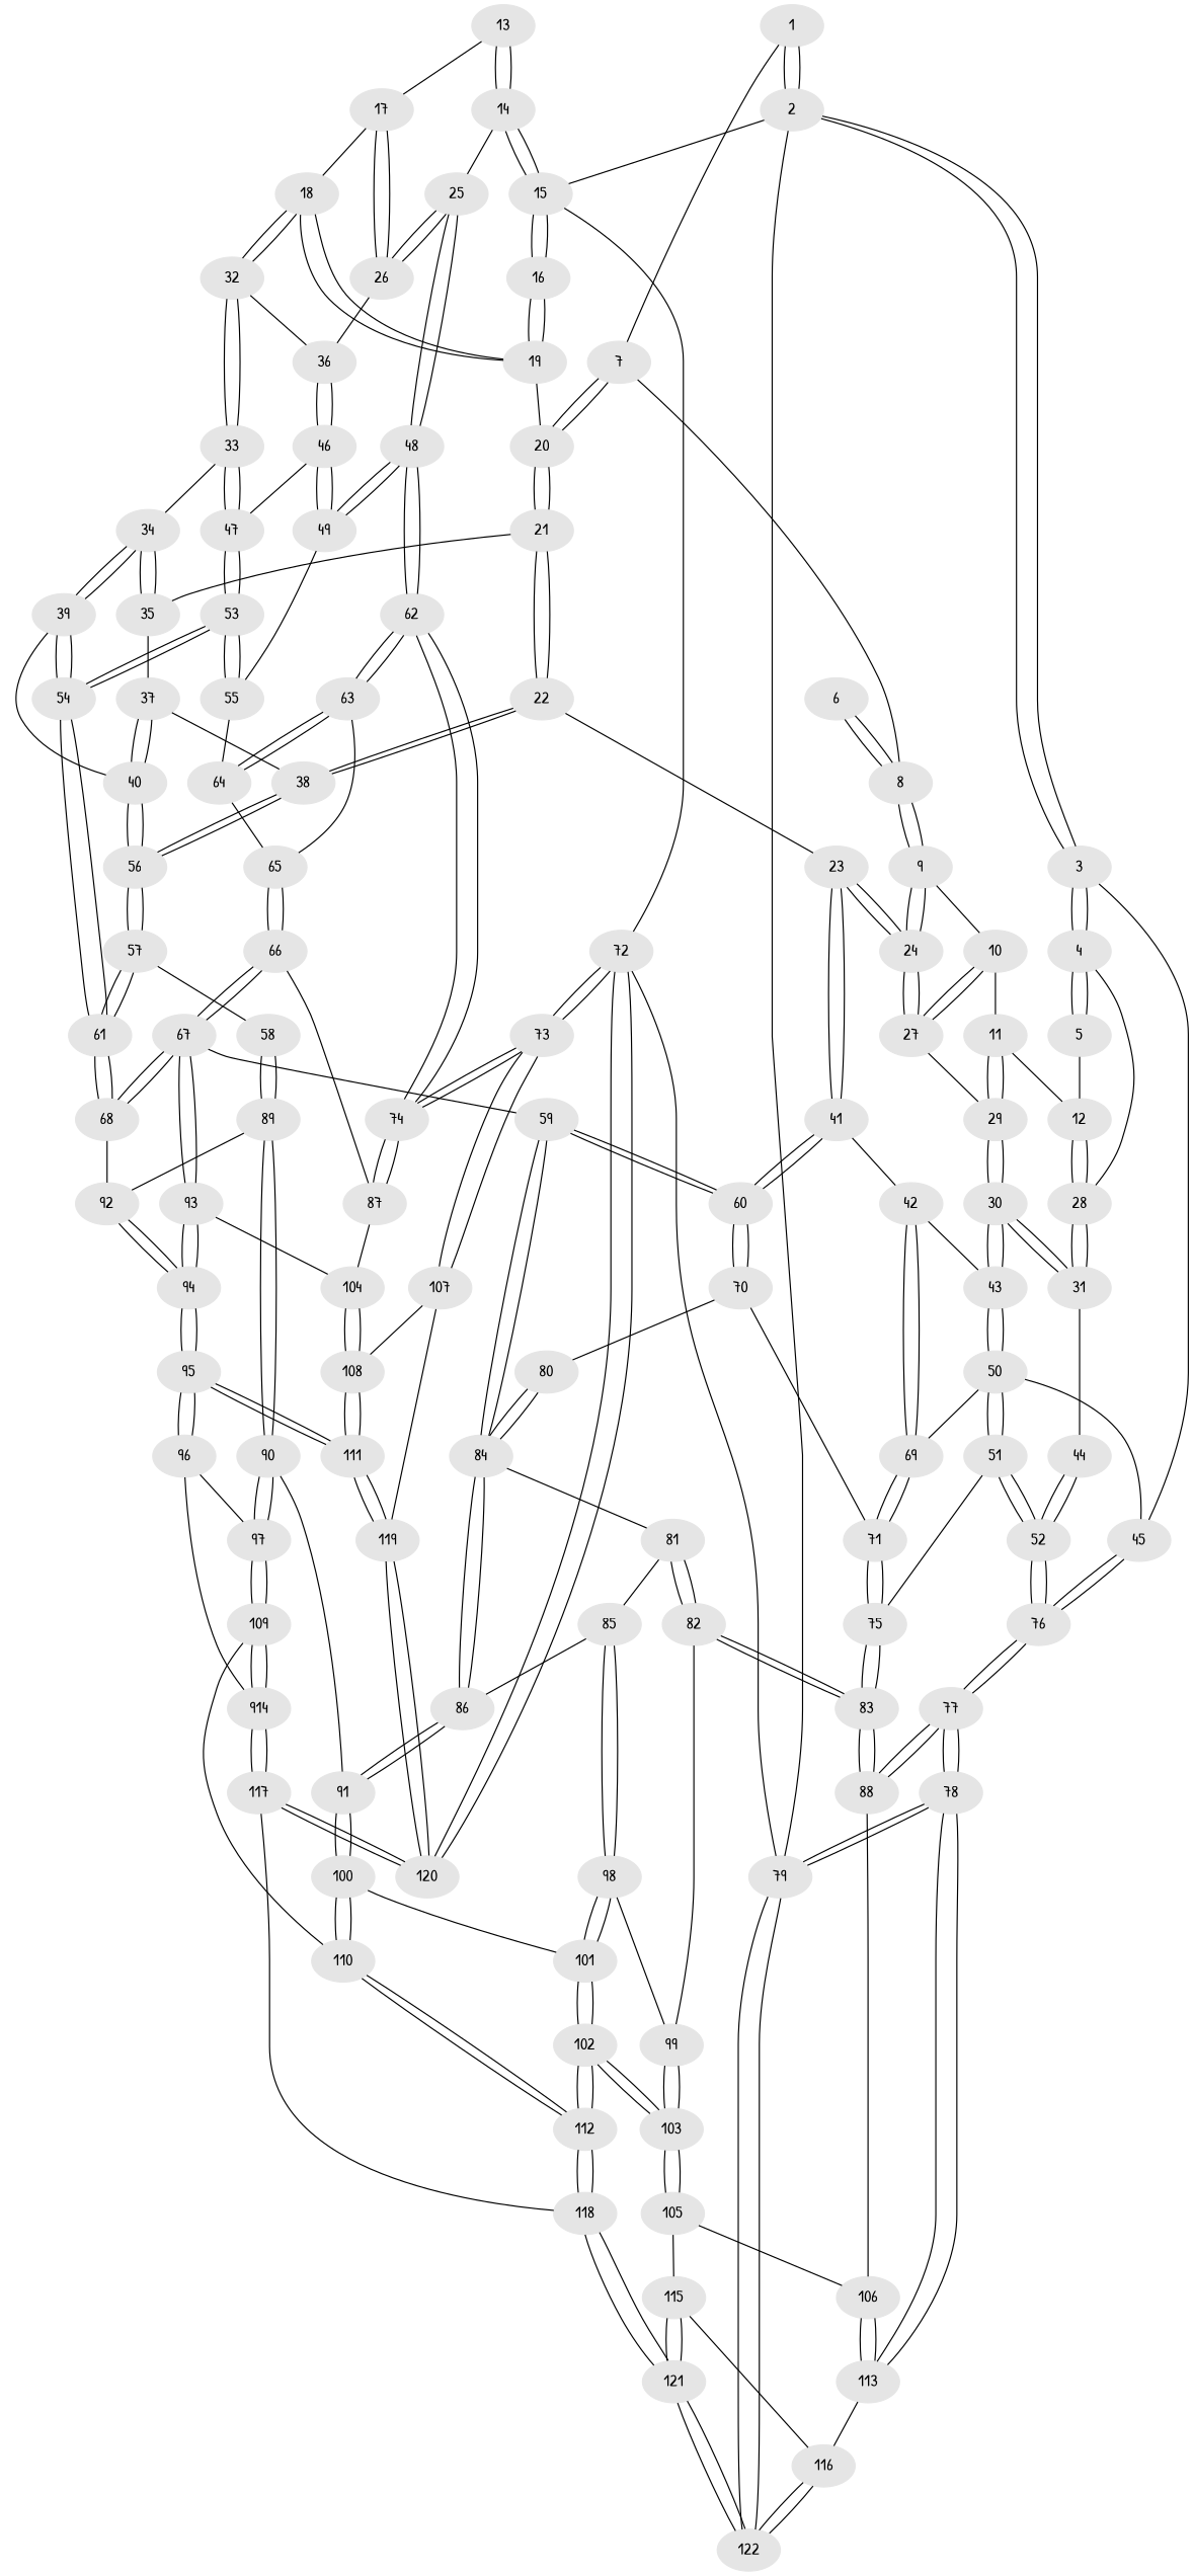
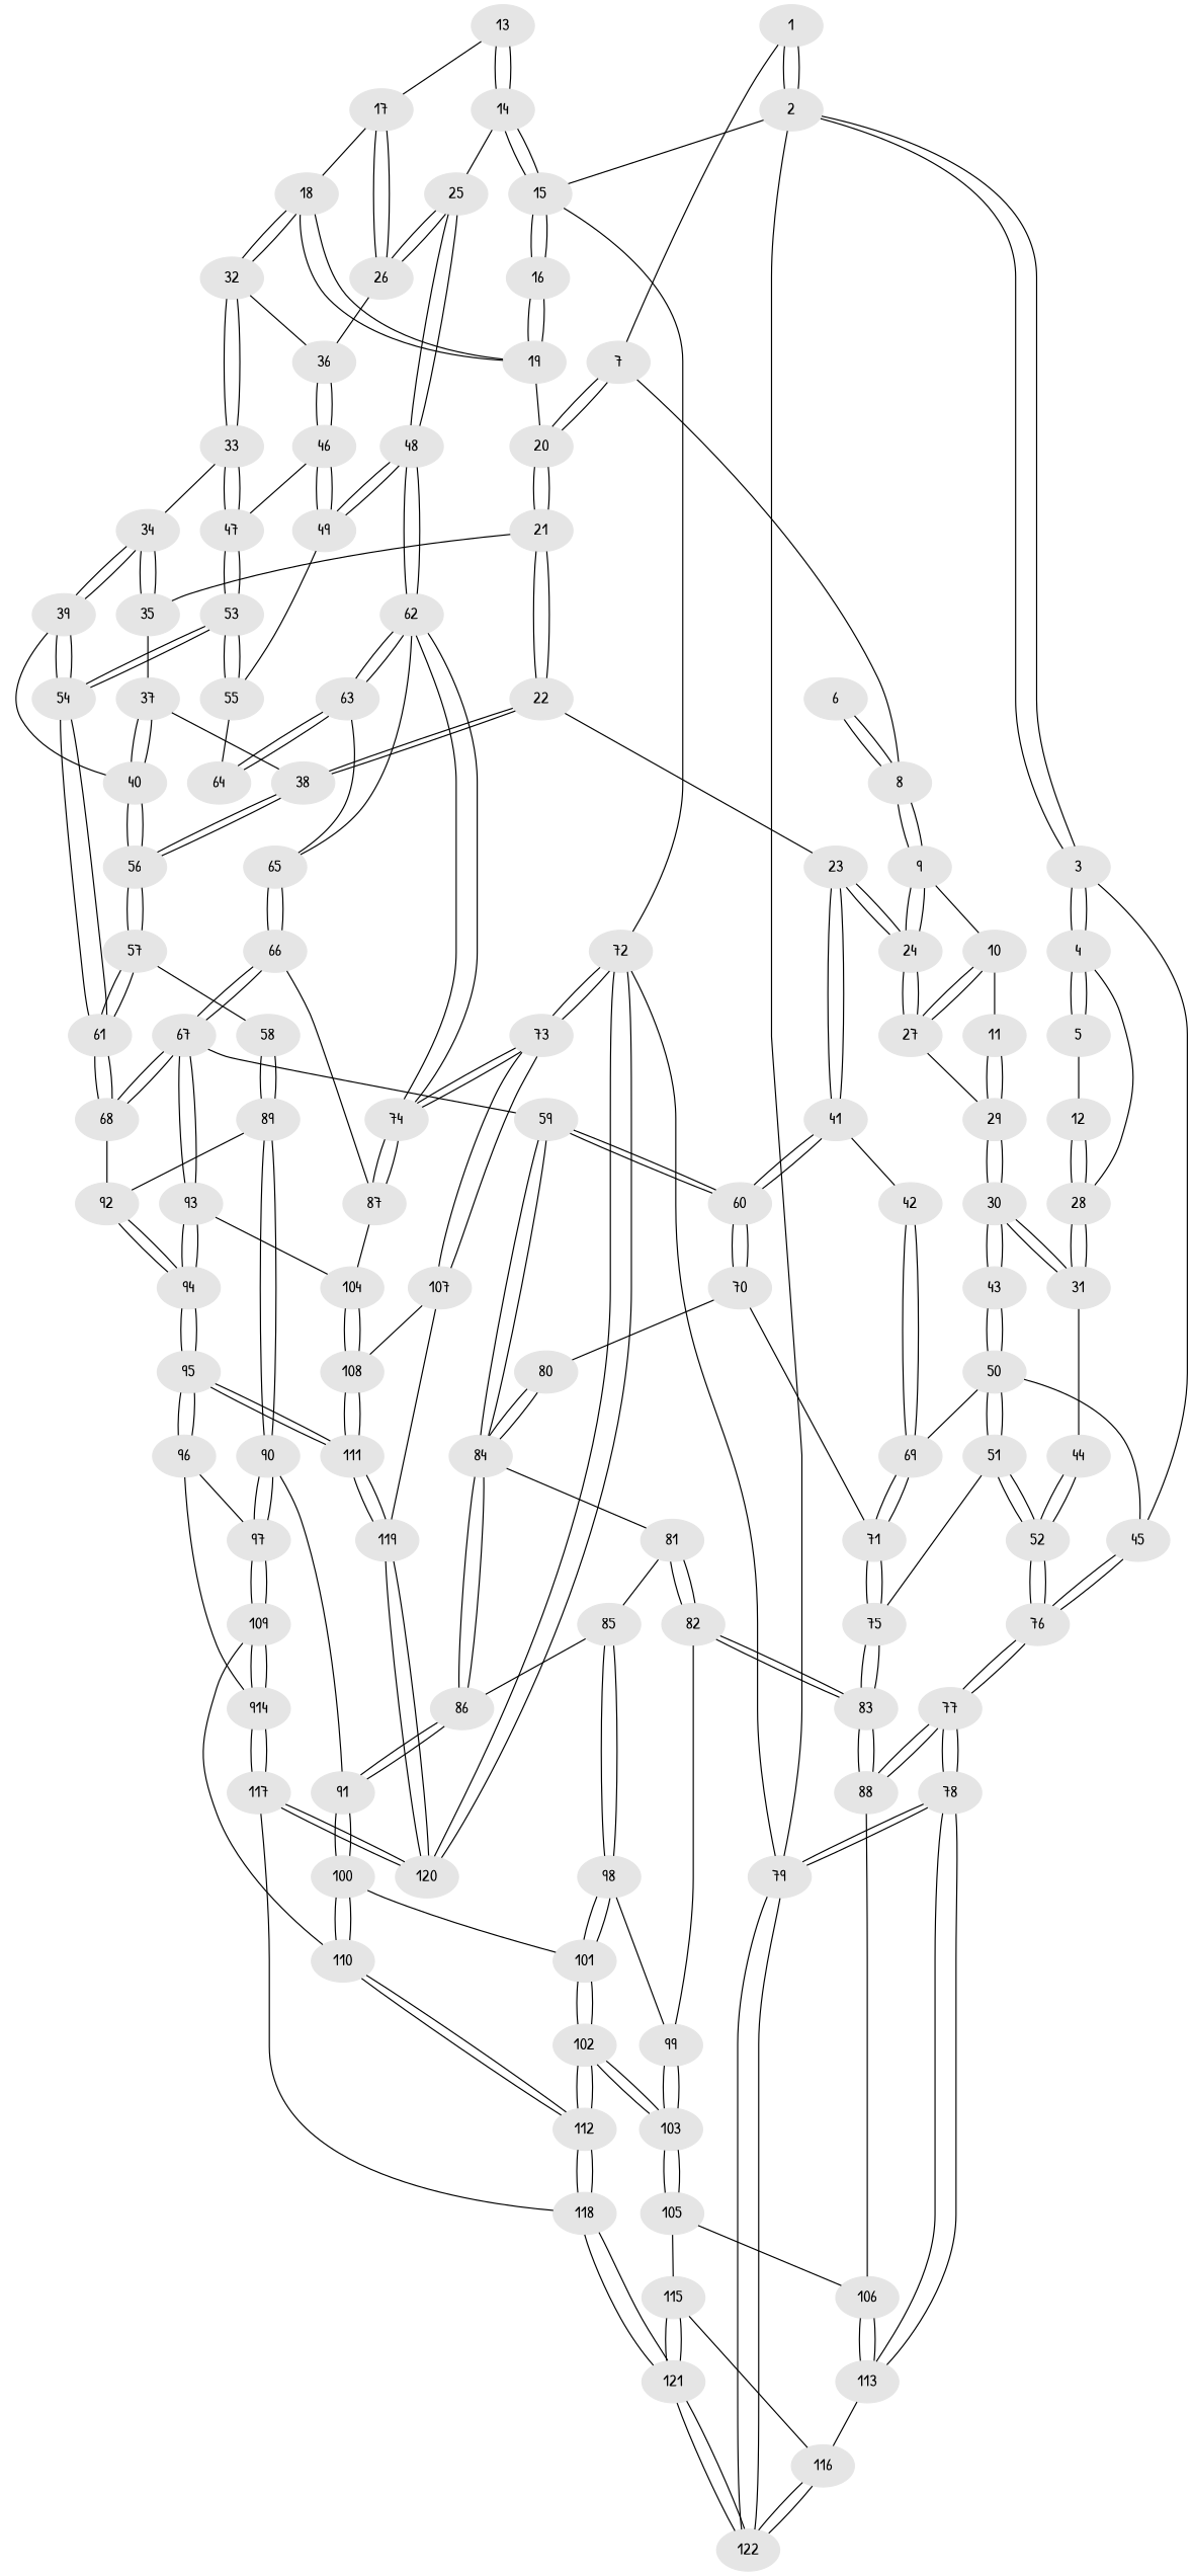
  graph {
    fontname="Patrick Hand"
    node [color=gray90 fontname="Patrick Hand" style=filled]
    edge [fontname="Patrick Hand"]
    1
    2
    7
    3
    15
    79
    8
    20
    4
    45
    16
    72
    122
    5
    28
    76
    12
    31
    6
    9
    21
    10
    24
    11
    27
    29
    30
    13
    14
    17
    25
    18
    26
    48
    19
    73
    120
    32
    36
    33
    22
    35
    23
    38
    37
    41
    56
    42
    60
    49
    62
    46
    44
    43
    50
    52
    34
    47
    39
    53
    40
    54
    57
    61
    69
    70
    71
    51
    77
    55
    63
    74
    64
    75
    83
    68
    65
    58
    89
    59
    84
    92
    90
    81
    86
    80
    87
    66
    67
    93
    104
    94
    107
    108
    119
    88
    78
    113
    106
    116
    82
    85
    99
    98
    103
    91
    101
    100
    97
    109
    110
    95
    96
    111
    n115 [label=914]
    117
    102
    105
    112
    118
    115
    121
    1 -- 2
    1 -- 2
    1 -- 7
    2 -- 3
    2 -- 3
    2 -- 15
    2 -- 79
    7 -- 8
    7 -- 20
    7 -- 20
    3 -- 4
    3 -- 4
    3 -- 45
    15 -- 16
    15 -- 16
    15 -- 72
    79 -- 122
    79 -- 122
    8 -- 9
    8 -- 9
    20 -- 21
    20 -- 21
    4 -- 5
    4 -- 5
    4 -- 28
    45 -- 76
    45 -- 76
    16 -- 19
    16 -- 19
    72 -- 79
    72 -- 73
    72 -- 73
    72 -- 120
    72 -- 120
    5 -- 12
    28 -- 31
    28 -- 31
    76 -- 77
    76 -- 77
    12 -- 28
    12 -- 28
    31 -- 44
    6 -- 8
    6 -- 8
    9 -- 10
    9 -- 24
    9 -- 24
    21 -- 22
    21 -- 22
    21 -- 35
    10 -- 11
    10 -- 27
    10 -- 27
    24 -- 27
    24 -- 27
-   11 -- 12
    11 -- 29
    11 -- 29
    27 -- 29
    29 -- 30
    29 -- 30
    30 -- 31
    30 -- 31
    30 -- 43
    30 -- 43
    13 -- 14
    13 -- 14
    13 -- 17
    14 -- 15
    14 -- 15
    14 -- 25
    17 -- 18
    17 -- 26
    17 -- 26
    25 -- 26
    25 -- 26
    25 -- 48
    25 -- 48
    18 -- 19
    18 -- 19
    18 -- 32
    18 -- 32
    26 -- 36
    48 -- 49
    48 -- 49
    48 -- 62
    48 -- 62
    19 -- 20
    73 -- 74
    73 -- 74
    73 -- 107
    73 -- 107
    32 -- 36
    32 -- 33
    32 -- 33
    36 -- 46
    36 -- 46
    33 -- 34
    33 -- 47
    33 -- 47
    22 -- 23
    22 -- 38
    22 -- 38
    35 -- 37
    23 -- 24
    23 -- 24
    23 -- 41
    23 -- 41
    38 -- 56
    38 -- 56
    37 -- 38
    37 -- 40
    37 -- 40
    41 -- 42
    41 -- 60
    41 -- 60
    56 -- 57
    56 -- 57
-   42 -- 43
    42 -- 69
    42 -- 69
    60 -- 70
    60 -- 70
    49 -- 55
    62 -- 63
    62 -- 63
    62 -- 74
    62 -- 74
    46 -- 49
    46 -- 49
    46 -- 47
    44 -- 52
    44 -- 52
    43 -- 50
    43 -- 50
    50 -- 45
    50 -- 69
    50 -- 51
    50 -- 51
    52 -- 76
    52 -- 76
    34 -- 35
    34 -- 35
    34 -- 39
    34 -- 39
    47 -- 53
    47 -- 53
    39 -- 40
    39 -- 54
    39 -- 54
    53 -- 54
    53 -- 54
    53 -- 55
    53 -- 55
    40 -- 56
    40 -- 56
    54 -- 61
    54 -- 61
    57 -- 61
    57 -- 61
    57 -- 58
    61 -- 68
    61 -- 68
    69 -- 71
    69 -- 71
    70 -- 71
    70 -- 80
    71 -- 75
    71 -- 75
    51 -- 52
    51 -- 52
    51 -- 75
    77 -- 88
    77 -- 88
    77 -- 78
    77 -- 78
    55 -- 64
    63 -- 64
    63 -- 64
    63 -- 65
    74 -- 87
    74 -- 87
-   64 -- 65
+   62 -- 65
    75 -- 83
    75 -- 83
    83 -- 88
    83 -- 88
    68 -- 92
    65 -- 66
    65 -- 66
    58 -- 89
    58 -- 89
    89 -- 92
    89 -- 90
    89 -- 90
    59 -- 60
    59 -- 60
    59 -- 84
    59 -- 84
    84 -- 81
    84 -- 86
    84 -- 86
    92 -- 94
    92 -- 94
    90 -- 91
    90 -- 97
    90 -- 97
    81 -- 82
    81 -- 82
    81 -- 85
    86 -- 91
    86 -- 91
    80 -- 84
    80 -- 84
    87 -- 104
    66 -- 87
    66 -- 67
    66 -- 67
    67 -- 68
    67 -- 68
    67 -- 59
    67 -- 93
    67 -- 93
    93 -- 104
    93 -- 94
    93 -- 94
    104 -- 108
    104 -- 108
    94 -- 95
    94 -- 95
    107 -- 108
    107 -- 119
    108 -- 111
    108 -- 111
    119 -- 120
    119 -- 120
    88 -- 106
    78 -- 79
    78 -- 79
    78 -- 113
    78 -- 113
    113 -- 116
    106 -- 113
    106 -- 113
    116 -- 122
    116 -- 122
    82 -- 83
    82 -- 83
    82 -- 99
    85 -- 86
    85 -- 98
    85 -- 98
    99 -- 103
    99 -- 103
    98 -- 99
    98 -- 101
    98 -- 101
    103 -- 105
    103 -- 105
    91 -- 100
    91 -- 100
    101 -- 102
    101 -- 102
    100 -- 101
    100 -- 110
    100 -- 110
    97 -- 109
    97 -- 109
    109 -- 110
    109 -- n115
    109 -- n115
    110 -- 112
    110 -- 112
    95 -- 96
    95 -- 96
    95 -- 111
    95 -- 111
    96 -- 97
    96 -- n115
    111 -- 119
    111 -- 119
    n115 -- 117
    n115 -- 117
    117 -- 120
    117 -- 120
    117 -- 118
    102 -- 103
    102 -- 103
    102 -- 112
    102 -- 112
    105 -- 106
    105 -- 115
    112 -- 118
    112 -- 118
    118 -- 121
    118 -- 121
    115 -- 116
    115 -- 121
    115 -- 121
    121 -- 122
    121 -- 122
  }
